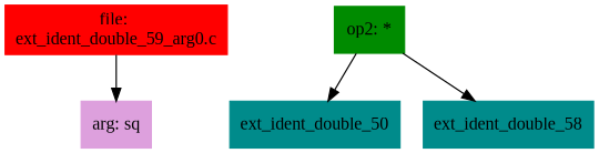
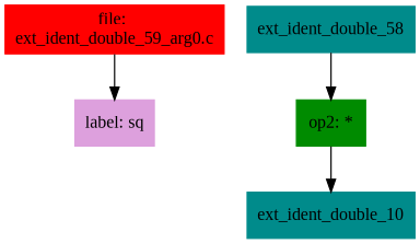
  digraph {
    fontname="Liberation Serif"
    node [color=cyan4 fontname="Liberation Serif" shape=box style=filled]
    edge [fontname="Liberation Serif"]
    n1 [color=red label="file: \next_ident_double_59_arg0.c"]
-   n2 [color=plum label="arg: sq"]
+   n2 [color=plum label="label: sq"]
    n3 [color=green4 label="op2: *"]
-   n4 [label=ext_ident_double_50]
+   n4 [label=ext_ident_double_10]
    n5 [label=ext_ident_double_58]
    n1 -> n2
    n3 -> n4
-   n3 -> n5
+   n5 -> n3
  }
